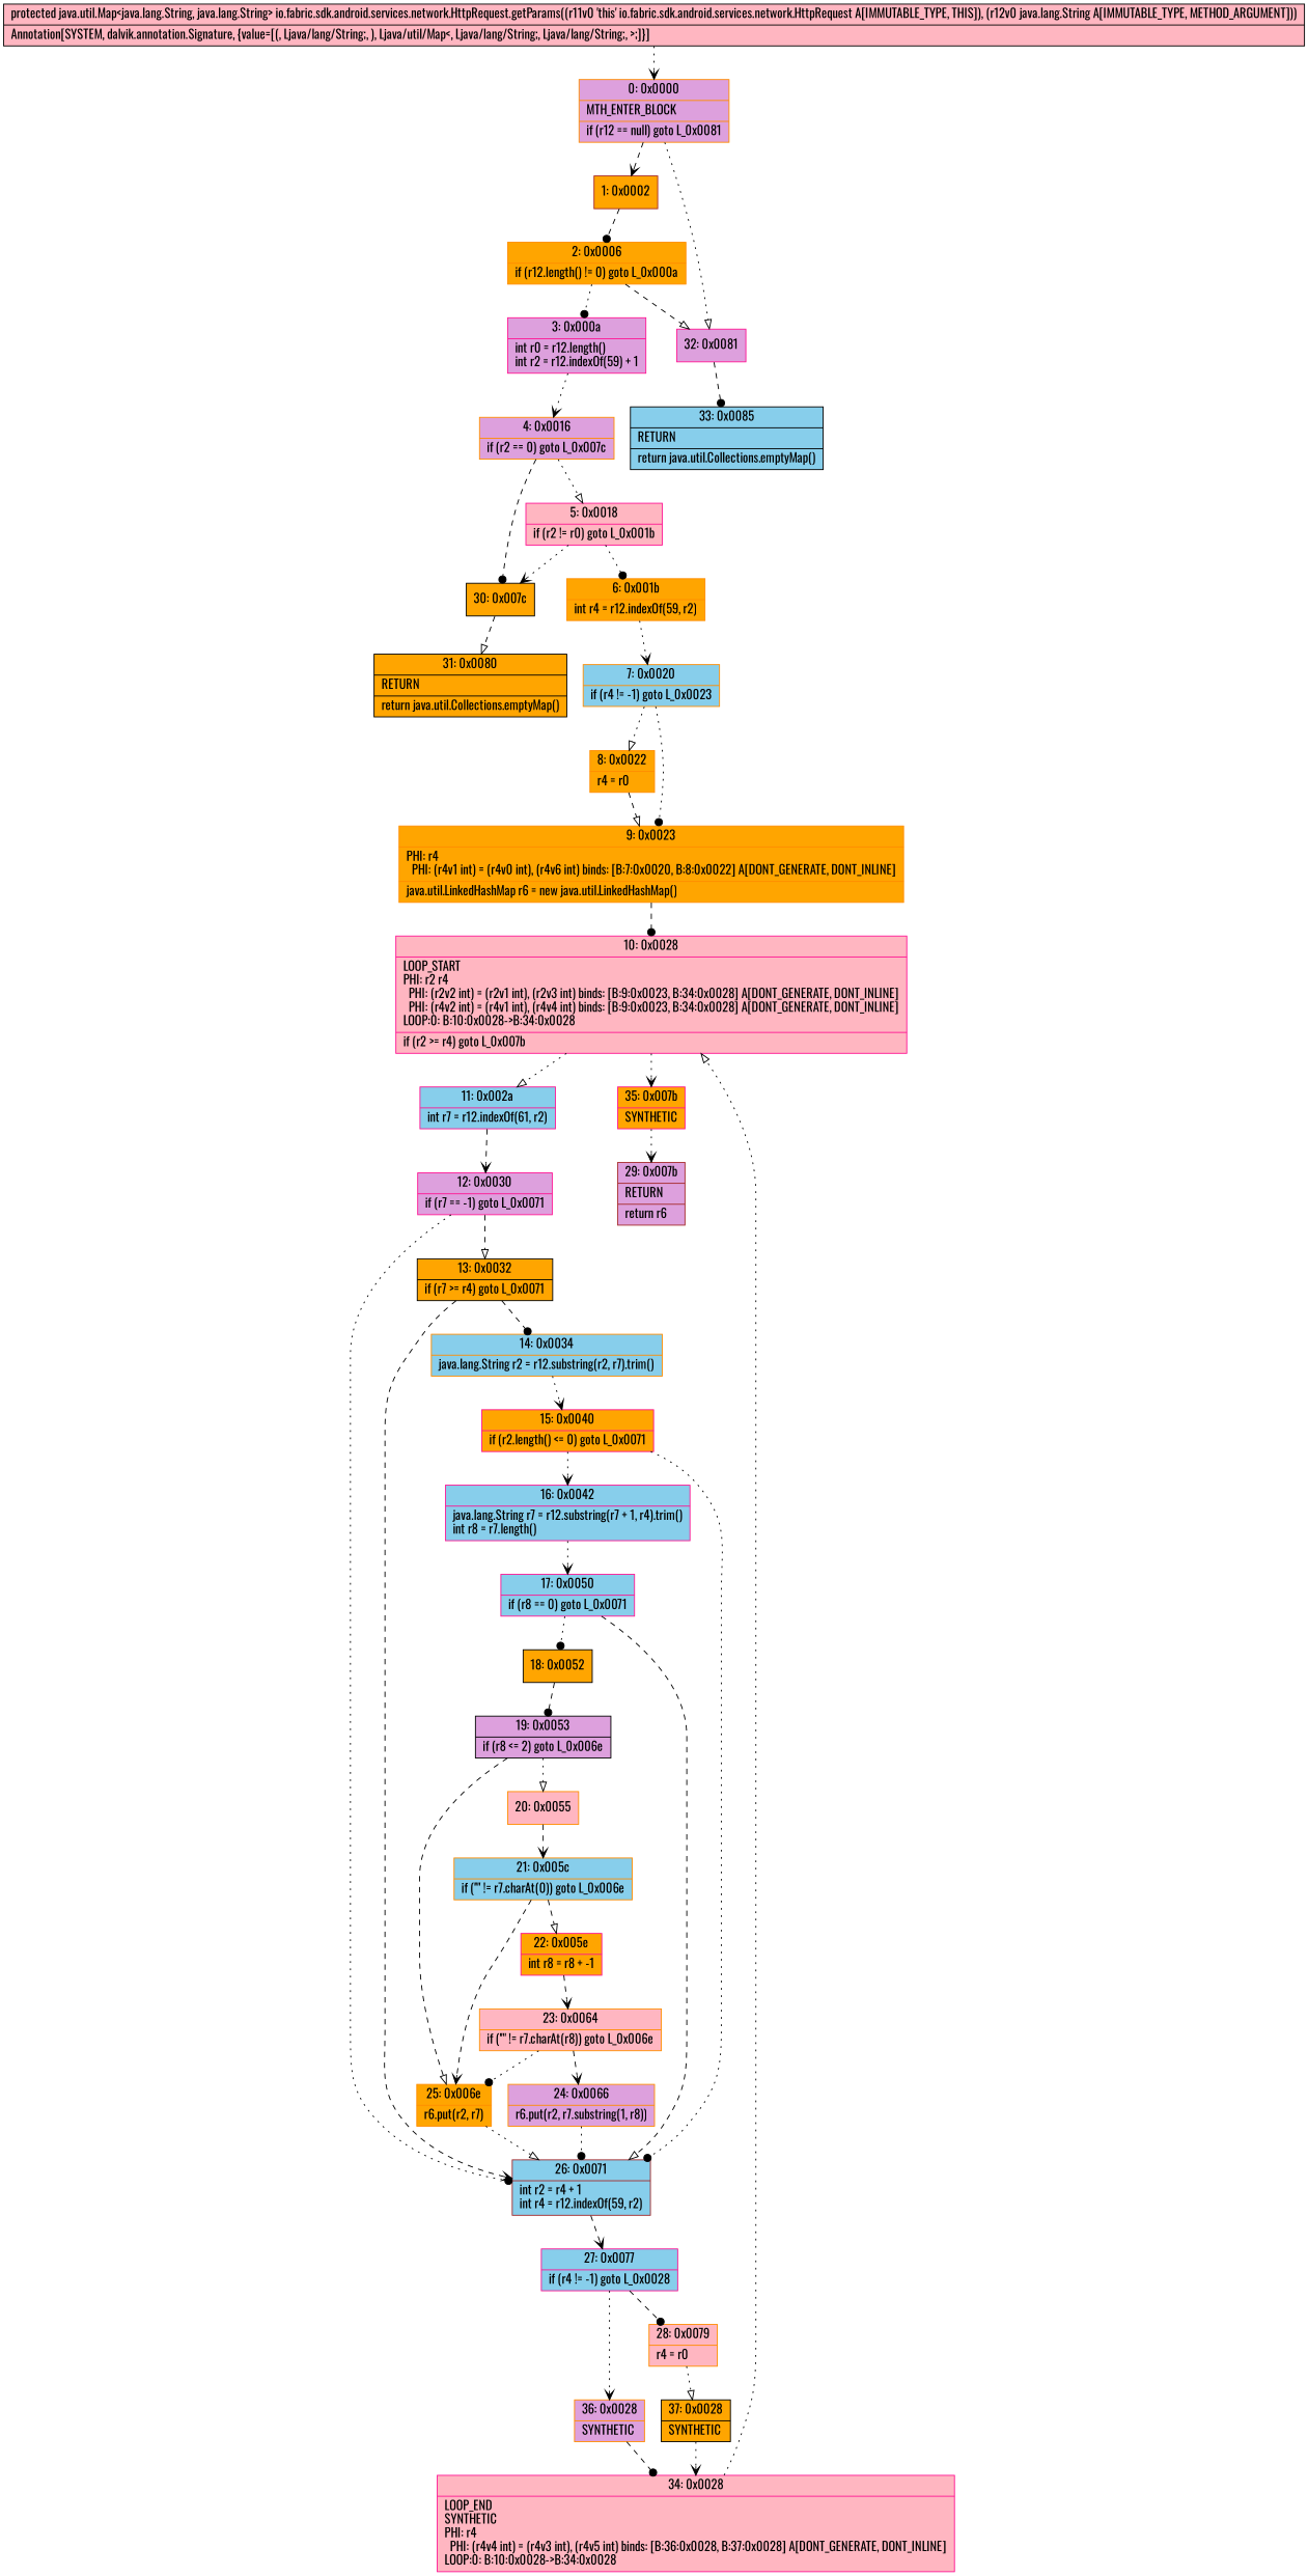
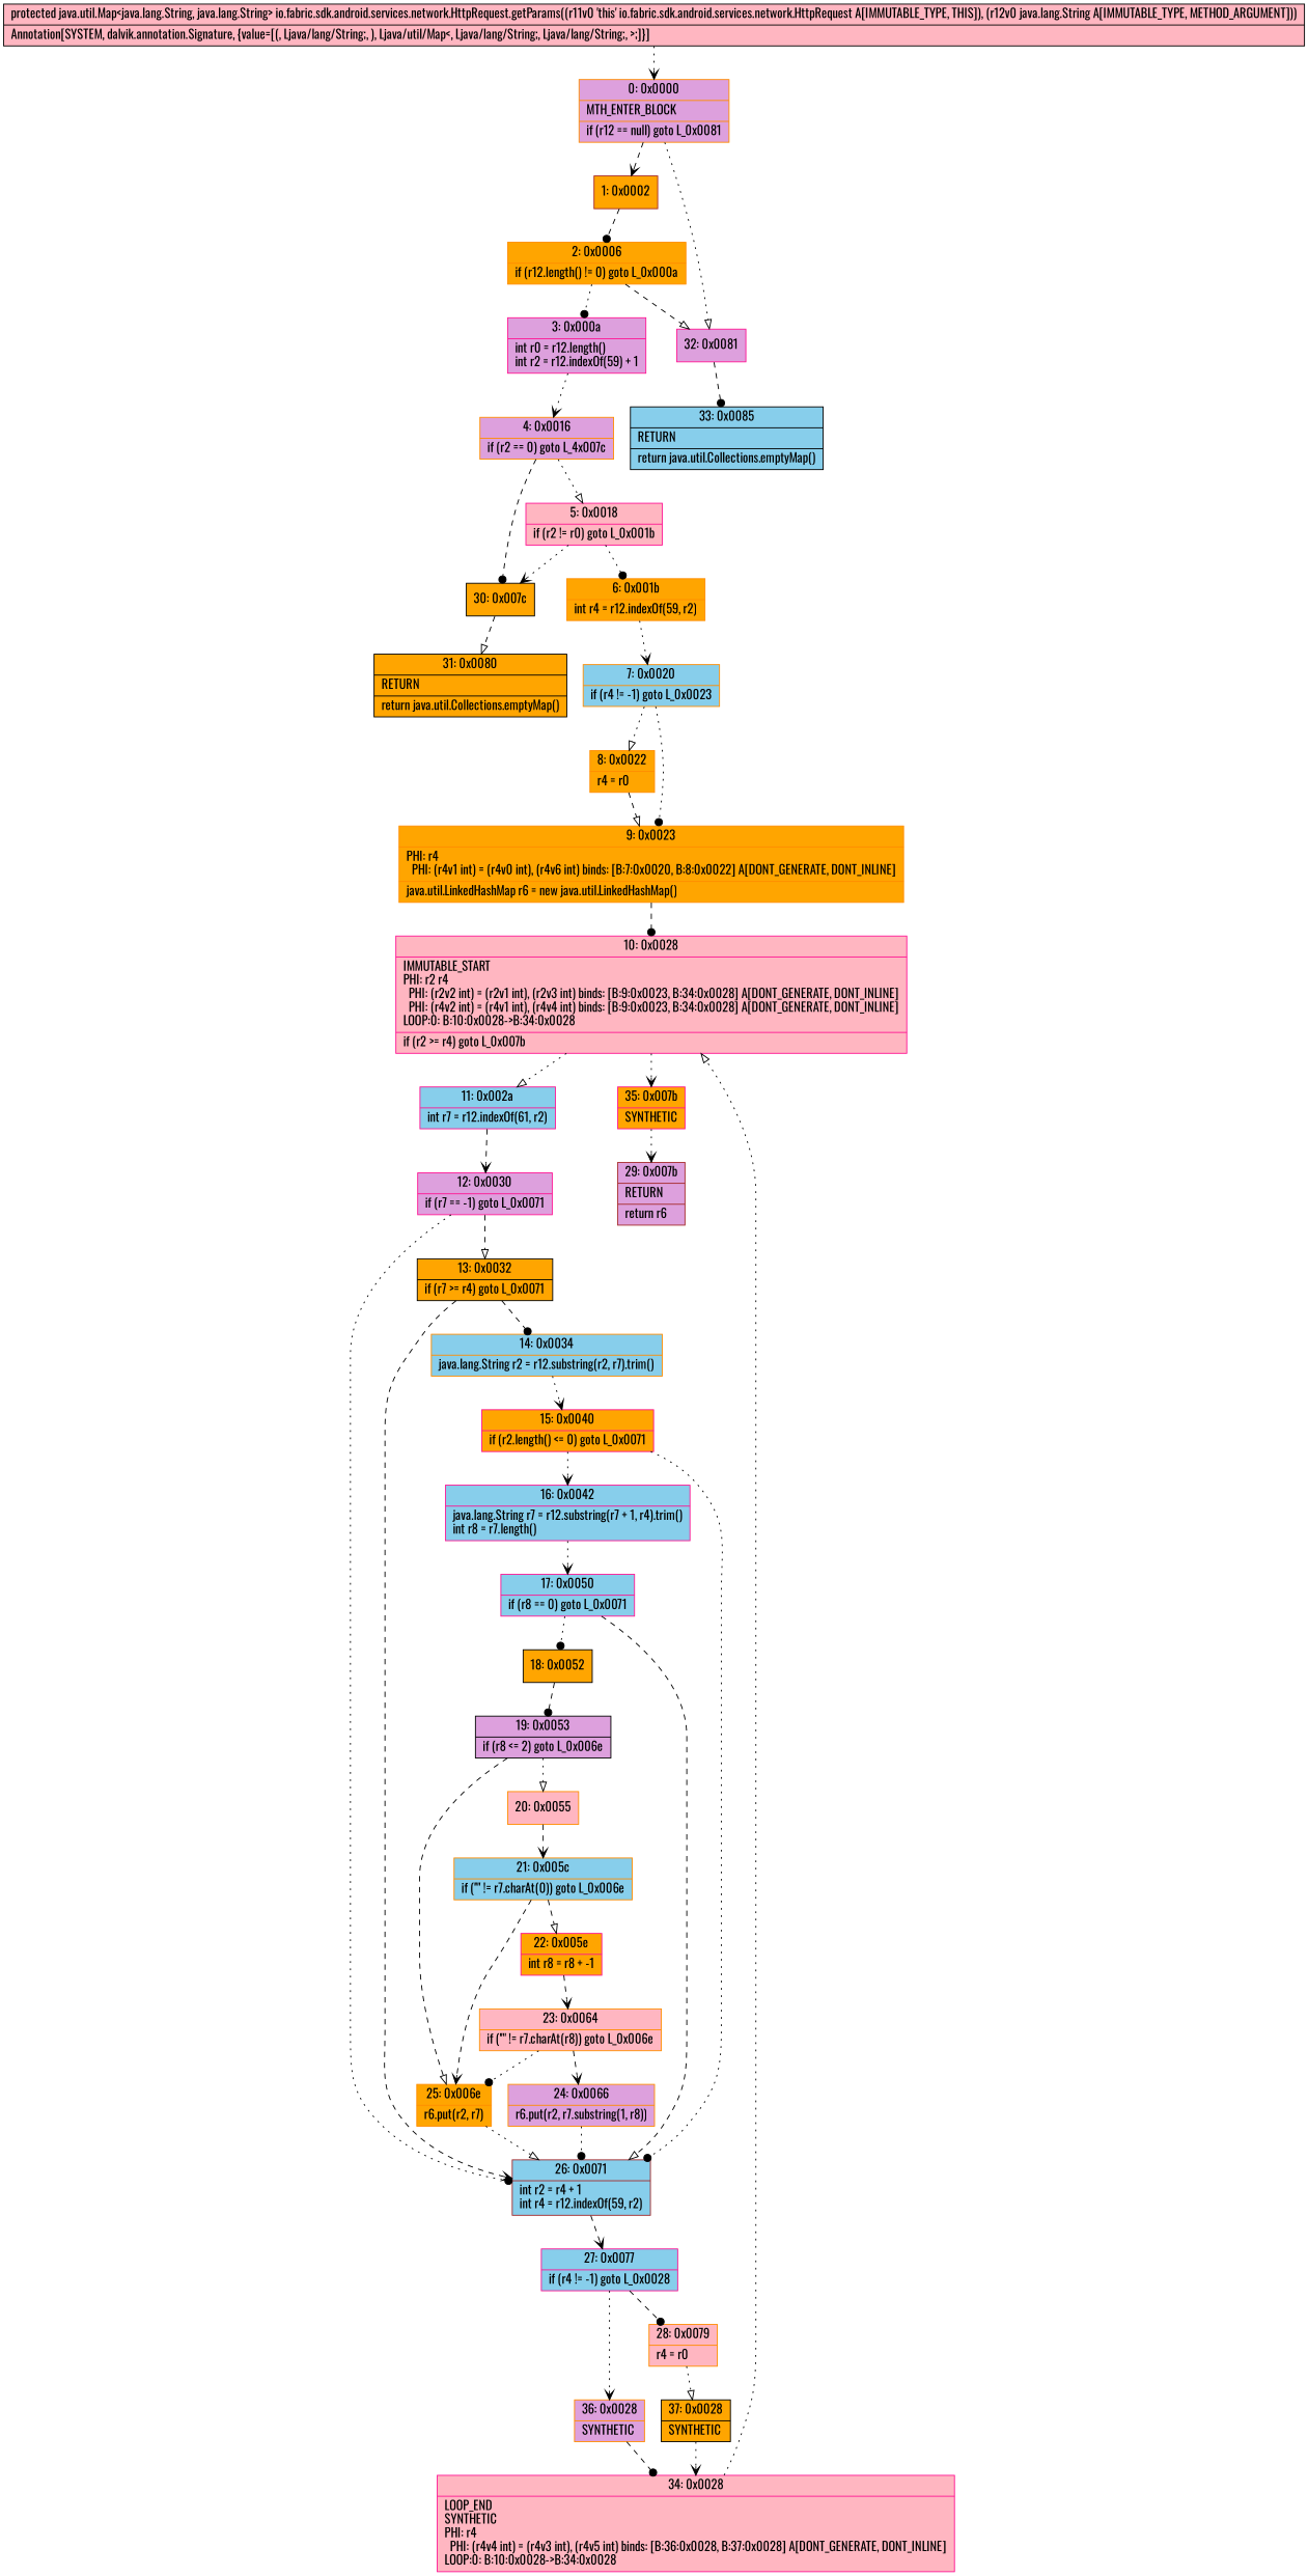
  digraph {
    fontname=Oswald
    node [color=darkorange fillcolor=orange fontname=Oswald shape=record style=filled]
    edge [arrowhead=vee fontname=Oswald style=dotted]
    n1 [fillcolor=plum label="{0\:\ 0x0000|MTH_ENTER_BLOCK\l|if (r12 == null) goto L_0x0081\l}"]
    n2 [color=brown label="{1\:\ 0x0002}"]
    n3 [color=deeppink fillcolor=plum label="{32\:\ 0x0081}"]
    n4 [label="{2\:\ 0x0006|if (r12.length() != 0) goto L_0x000a\l}"]
    n5 [color=black fillcolor=skyblue label="{33\:\ 0x0085|RETURN\l|return java.util.Collections.emptyMap()\l}"]
    n6 [color=deeppink fillcolor=plum label="{3\:\ 0x000a|int r0 = r12.length()\lint r2 = r12.indexOf(59) + 1\l}"]
-   n7 [fillcolor=plum label="{4\:\ 0x0016|if (r2 == 0) goto L_0x007c\l}"]
+   n7 [fillcolor=plum label="{4\:\ 0x0016|if (r2 == 0) goto L_4x007c\l}"]
    n8 [color=deeppink fillcolor=lightpink label="{5\:\ 0x0018|if (r2 != r0) goto L_0x001b\l}"]
    n9 [color=black label="{30\:\ 0x007c}"]
    n10 [label="{6\:\ 0x001b|int r4 = r12.indexOf(59, r2)\l}"]
    n11 [color=black label="{31\:\ 0x0080|RETURN\l|return java.util.Collections.emptyMap()\l}"]
    n12 [fillcolor=skyblue label="{7\:\ 0x0020|if (r4 != \-1) goto L_0x0023\l}"]
    n13 [label="{8\:\ 0x0022|r4 = r0\l}"]
    n14 [label="{9\:\ 0x0023|PHI: r4 \l  PHI: (r4v1 int) = (r4v0 int), (r4v6 int) binds: [B:7:0x0020, B:8:0x0022] A[DONT_GENERATE, DONT_INLINE]\l|java.util.LinkedHashMap r6 = new java.util.LinkedHashMap()\l}"]
-   n15 [color=deeppink fillcolor=lightpink label="{10\:\ 0x0028|LOOP_START\lPHI: r2 r4 \l  PHI: (r2v2 int) = (r2v1 int), (r2v3 int) binds: [B:9:0x0023, B:34:0x0028] A[DONT_GENERATE, DONT_INLINE]\l  PHI: (r4v2 int) = (r4v1 int), (r4v4 int) binds: [B:9:0x0023, B:34:0x0028] A[DONT_GENERATE, DONT_INLINE]\lLOOP:0: B:10:0x0028\-\>B:34:0x0028\l|if (r2 \>= r4) goto L_0x007b\l}"]
+   n15 [color=deeppink fillcolor=lightpink label="{10\:\ 0x0028|IMMUTABLE_START\lPHI: r2 r4 \l  PHI: (r2v2 int) = (r2v1 int), (r2v3 int) binds: [B:9:0x0023, B:34:0x0028] A[DONT_GENERATE, DONT_INLINE]\l  PHI: (r4v2 int) = (r4v1 int), (r4v4 int) binds: [B:9:0x0023, B:34:0x0028] A[DONT_GENERATE, DONT_INLINE]\lLOOP:0: B:10:0x0028\-\>B:34:0x0028\l|if (r2 \>= r4) goto L_0x007b\l}"]
    n16 [color=deeppink fillcolor=skyblue label="{11\:\ 0x002a|int r7 = r12.indexOf(61, r2)\l}"]
    n17 [color=deeppink label="{35\:\ 0x007b|SYNTHETIC\l}"]
    n18 [color=deeppink fillcolor=plum label="{12\:\ 0x0030|if (r7 == \-1) goto L_0x0071\l}"]
    n19 [color=brown fillcolor=plum label="{29\:\ 0x007b|RETURN\l|return r6\l}"]
    n20 [color=black label="{13\:\ 0x0032|if (r7 \>= r4) goto L_0x0071\l}"]
    n21 [color=brown fillcolor=skyblue label="{26\:\ 0x0071|int r2 = r4 + 1\lint r4 = r12.indexOf(59, r2)\l}"]
    n22 [fillcolor=skyblue label="{14\:\ 0x0034|java.lang.String r2 = r12.substring(r2, r7).trim()\l}"]
    n23 [color=deeppink fillcolor=skyblue label="{27\:\ 0x0077|if (r4 != \-1) goto L_0x0028\l}"]
    n24 [color=deeppink label="{15\:\ 0x0040|if (r2.length() \<= 0) goto L_0x0071\l}"]
    n25 [color=deeppink fillcolor=skyblue label="{16\:\ 0x0042|java.lang.String r7 = r12.substring(r7 + 1, r4).trim()\lint r8 = r7.length()\l}"]
    n26 [color=deeppink fillcolor=skyblue label="{17\:\ 0x0050|if (r8 == 0) goto L_0x0071\l}"]
    n27 [color=black label="{18\:\ 0x0052}"]
    n28 [color=black fillcolor=plum label="{19\:\ 0x0053|if (r8 \<= 2) goto L_0x006e\l}"]
    n29 [fillcolor=lightpink label="{20\:\ 0x0055}"]
    n30 [label="{25\:\ 0x006e|r6.put(r2, r7)\l}"]
    n31 [fillcolor=skyblue label="{21\:\ 0x005c|if ('\"' != r7.charAt(0)) goto L_0x006e\l}"]
    n32 [color=deeppink label="{22\:\ 0x005e|int r8 = r8 + \-1\l}"]
    n33 [fillcolor=lightpink label="{23\:\ 0x0064|if ('\"' != r7.charAt(r8)) goto L_0x006e\l}"]
    n34 [fillcolor=plum label="{24\:\ 0x0066|r6.put(r2, r7.substring(1, r8))\l}"]
    n35 [fillcolor=lightpink label="{28\:\ 0x0079|r4 = r0\l}"]
    n36 [fillcolor=plum label="{36\:\ 0x0028|SYNTHETIC\l}"]
    n37 [color=black label="{37\:\ 0x0028|SYNTHETIC\l}"]
    n38 [color=deeppink fillcolor=lightpink label="{34\:\ 0x0028|LOOP_END\lSYNTHETIC\lPHI: r4 \l  PHI: (r4v4 int) = (r4v3 int), (r4v5 int) binds: [B:36:0x0028, B:37:0x0028] A[DONT_GENERATE, DONT_INLINE]\lLOOP:0: B:10:0x0028\-\>B:34:0x0028\l}"]
    n39 [color=black fillcolor=lightpink label="{protected java.util.Map\<java.lang.String, java.lang.String\> io.fabric.sdk.android.services.network.HttpRequest.getParams((r11v0 'this' io.fabric.sdk.android.services.network.HttpRequest A[IMMUTABLE_TYPE, THIS]), (r12v0 java.lang.String A[IMMUTABLE_TYPE, METHOD_ARGUMENT]))  | Annotation[SYSTEM, dalvik.annotation.Signature, \{value=[(, Ljava\/lang\/String;, ), Ljava\/util\/Map\<, Ljava\/lang\/String;, Ljava\/lang\/String;, \>;]\}]\l}"]
    n1 -> n2 [style=dashed]
    n1 -> n3 [arrowhead=onormal]
    n2 -> n4 [arrowhead=dot style=dashed]
    n3 -> n5 [arrowhead=dot style=dashed]
    n4 -> n3 [arrowhead=onormal style=dashed]
    n4 -> n6 [arrowhead=dot]
    n6 -> n7
    n7 -> n8 [arrowhead=onormal]
    n7 -> n9 [arrowhead=dot style=dashed]
    n8 -> n9
    n8 -> n10 [arrowhead=dot]
    n9 -> n11 [arrowhead=onormal style=dashed]
    n10 -> n12
    n12 -> n13 [arrowhead=onormal]
    n12 -> n14 [arrowhead=dot]
    n13 -> n14 [arrowhead=onormal style=dashed]
    n14 -> n15 [arrowhead=dot style=dashed]
    n15 -> n16 [arrowhead=onormal]
    n15 -> n17
    n16 -> n18 [style=dashed]
    n17 -> n19
    n18 -> n20 [arrowhead=onormal style=dashed]
    n18 -> n21 [arrowhead=dot]
    n20 -> n21 [style=dashed]
    n20 -> n22 [arrowhead=dot style=dashed]
    n21 -> n23 [style=dashed]
    n22 -> n24
    n23 -> n35 [arrowhead=dot style=dashed]
    n23 -> n36
    n24 -> n21 [arrowhead=dot]
    n24 -> n25
    n25 -> n26
    n26 -> n21 [arrowhead=onormal style=dashed]
    n26 -> n27 [arrowhead=dot]
    n27 -> n28 [arrowhead=dot style=dashed]
    n28 -> n29 [arrowhead=onormal]
    n28 -> n30 [arrowhead=onormal style=dashed]
    n29 -> n31 [style=dashed]
    n30 -> n21 [arrowhead=onormal]
    n31 -> n30 [style=dashed]
    n31 -> n32 [arrowhead=onormal style=dashed]
    n32 -> n33 [style=dashed]
    n33 -> n30 [arrowhead=dot]
    n33 -> n34 [style=dashed]
    n34 -> n21 [arrowhead=dot]
    n35 -> n37 [arrowhead=onormal]
    n36 -> n38 [arrowhead=dot style=dashed]
    n37 -> n38
    n38 -> n15 [arrowhead=onormal]
    n39 -> n1
  }
